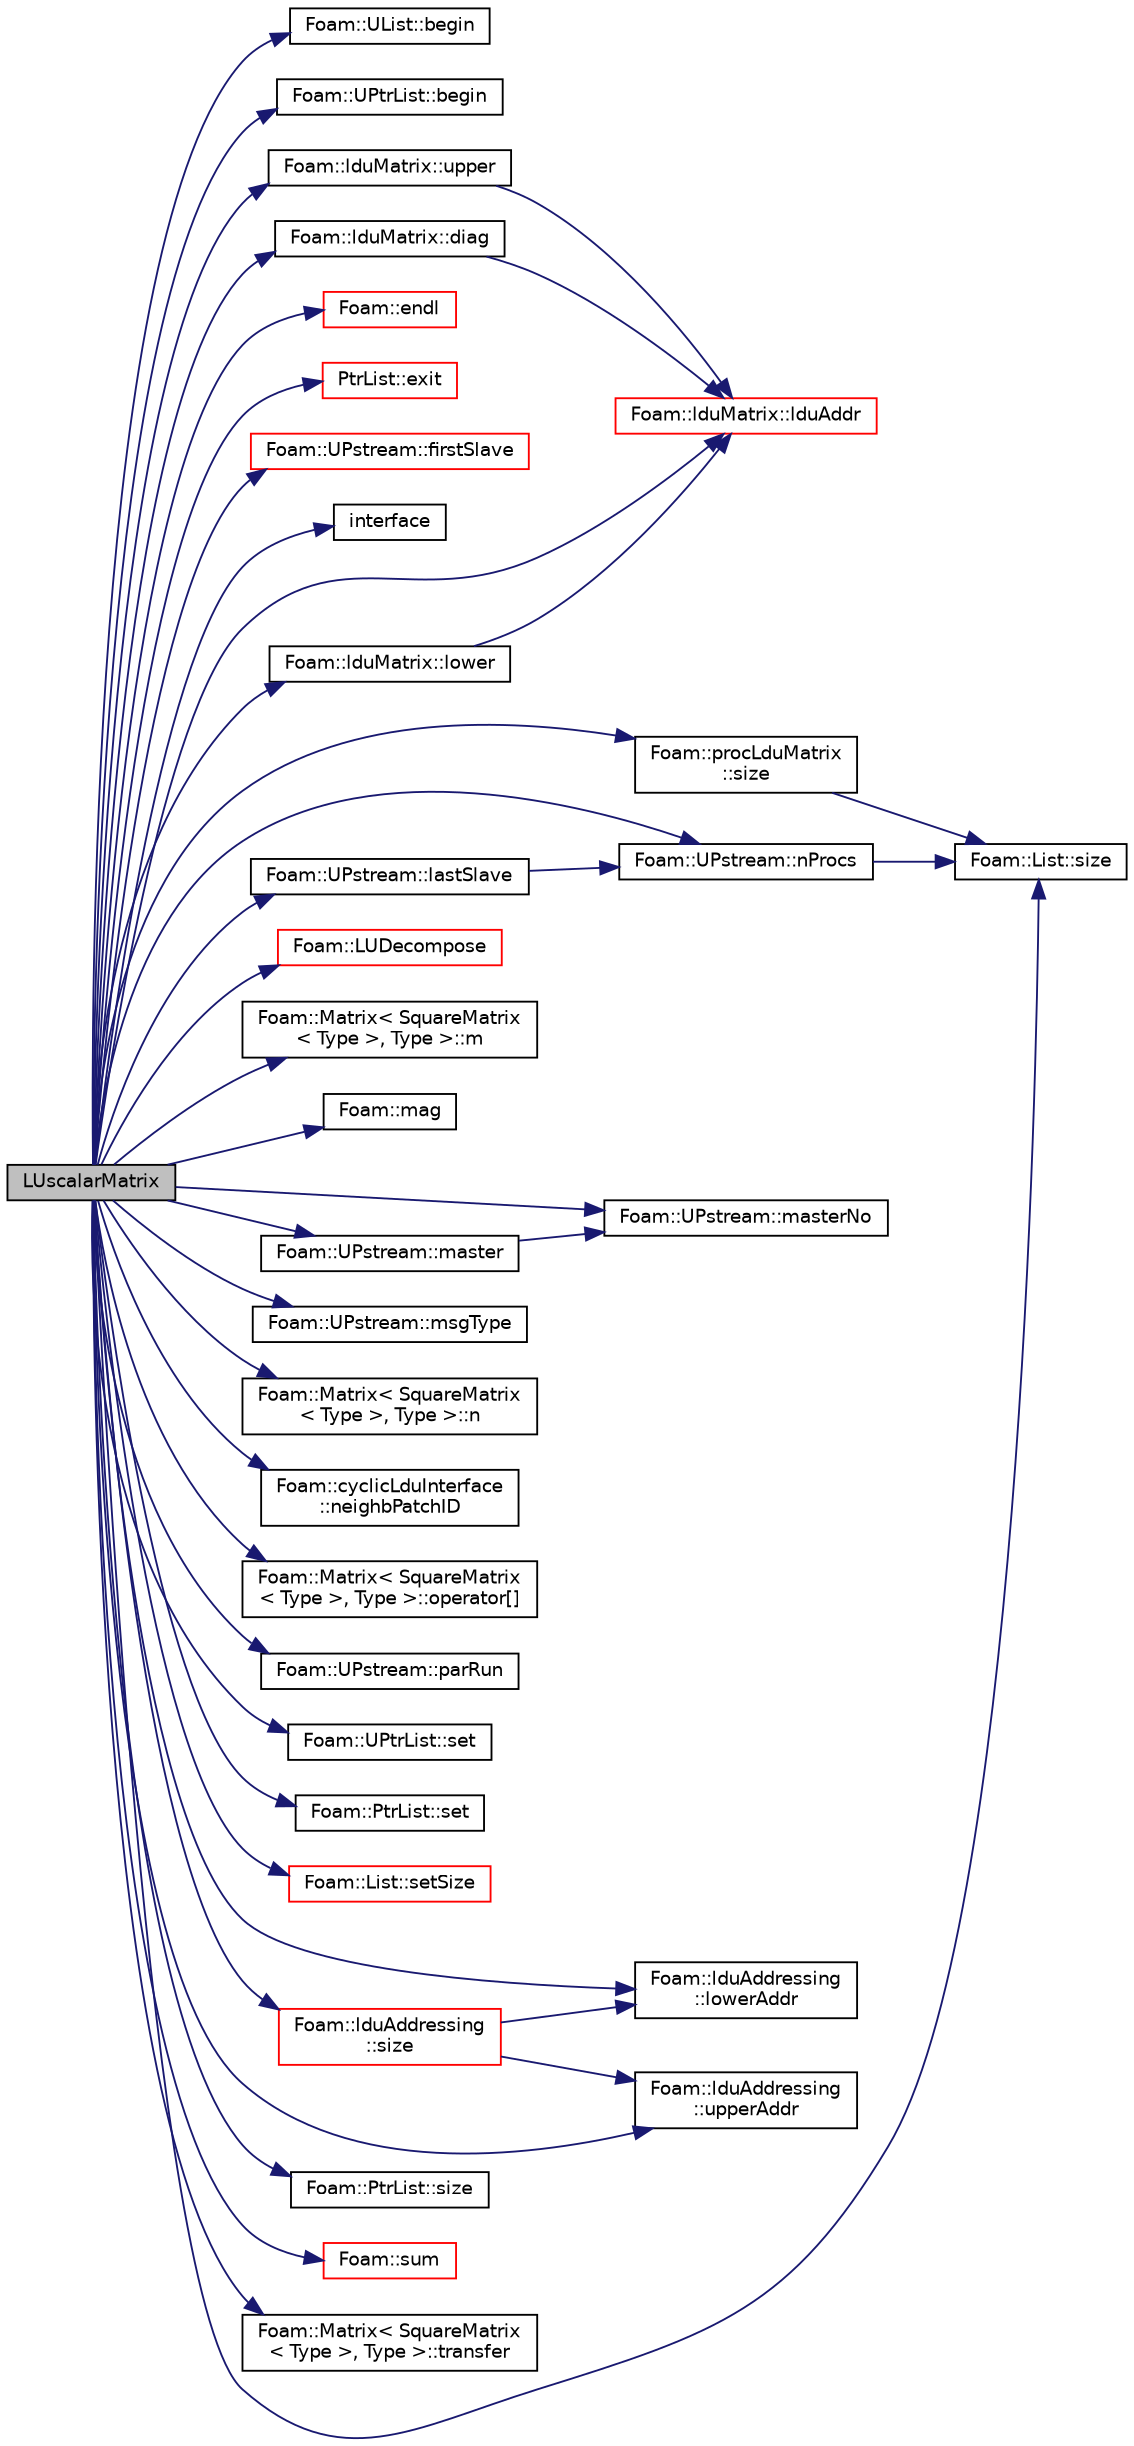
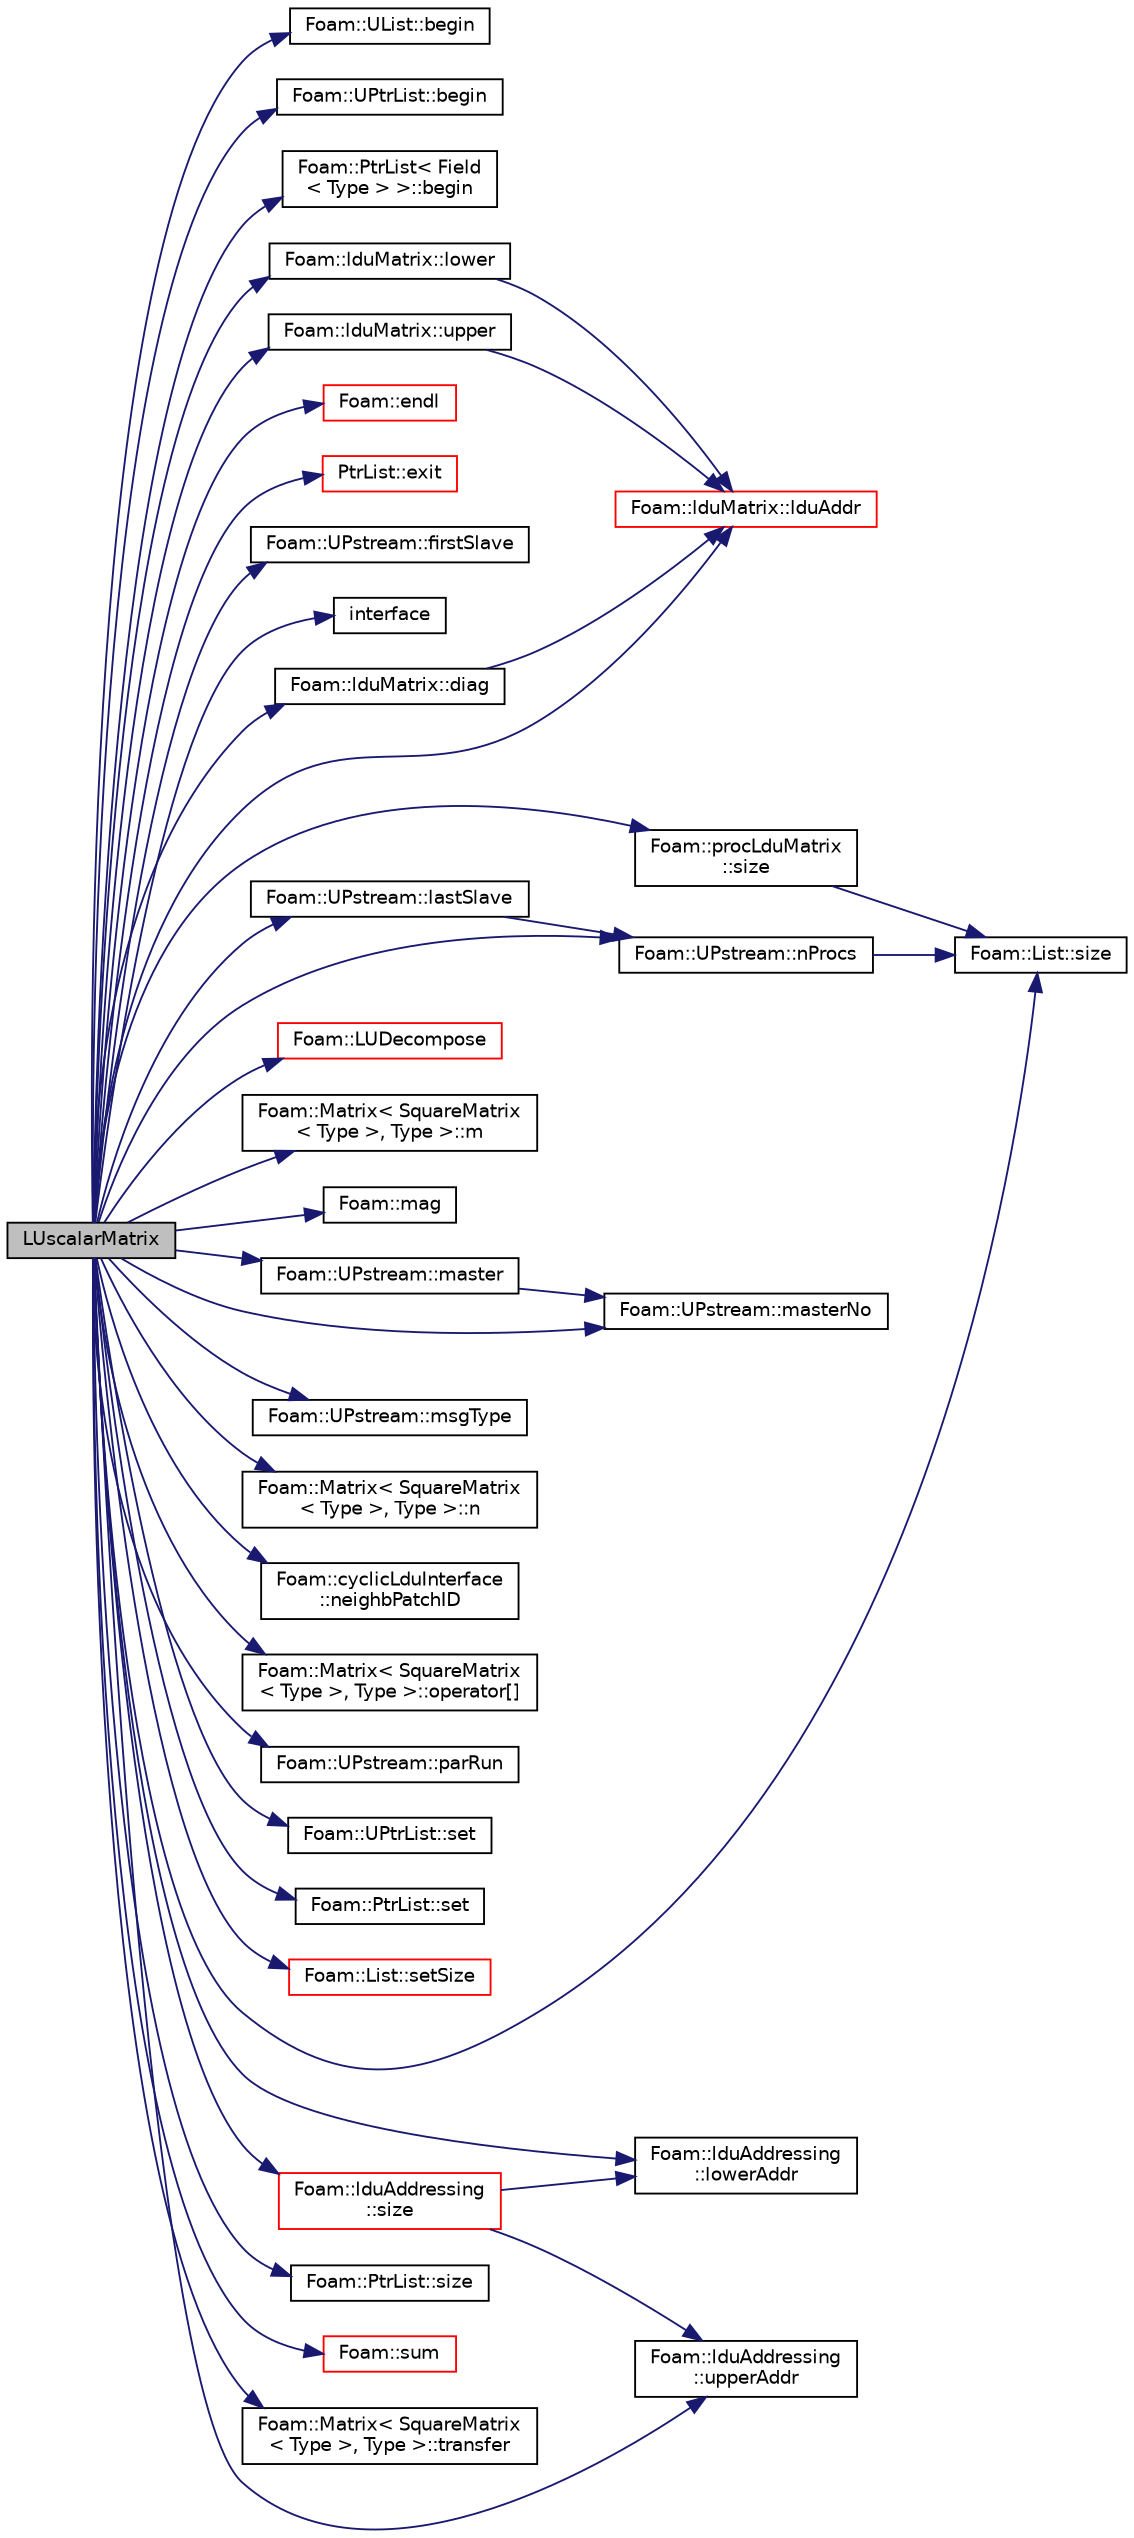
  digraph {
    rankdir=LR
    node [color=black fontname=Helvetica fontsize=10 shape=record]
    edge [color=midnightblue fontname=Helvetica fontsize=10 labelfontname=Helvetica labelfontsize=10 style=solid]
    n1 [fillcolor=grey75 fontcolor=black height=0.2 label=LUscalarMatrix style=filled width=0.4]
    n2 [height=0.2 label="Foam::UList::begin" width=0.4]
    n3 [height=0.2 label="Foam::UPtrList::begin" width=0.4]
+   n4 [height=0.2 label="Foam::PtrList\< Field\l\< Type \> \>::begin" width=0.4]
    n5 [height=0.2 label="Foam::lduMatrix::diag" width=0.4]
    n6 [color=red height=0.2 label="Foam::lduMatrix::lduAddr" width=0.4]
    n7 [color=red height=0.2 label="Foam::endl" width=0.4]
    n8 [color=red height=0.2 label="PtrList::exit" width=0.4]
-   n9 [color=red height=0.2 label="Foam::UPstream::firstSlave" width=0.4]
+   n9 [height=0.2 label="Foam::UPstream::firstSlave" width=0.4]
    n10 [height=0.2 label=interface width=0.4]
    n11 [height=0.2 label="Foam::UPstream::lastSlave" width=0.4]
    n12 [height=0.2 label="Foam::UPstream::nProcs" width=0.4]
    n13 [height=0.2 label="Foam::List::size" width=0.4]
    n14 [height=0.2 label="Foam::lduMatrix::lower" width=0.4]
    n15 [height=0.2 label="Foam::lduAddressing\l::lowerAddr" width=0.4]
    n16 [color=red height=0.2 label="Foam::LUDecompose" width=0.4]
    n17 [height=0.2 label="Foam::Matrix\< SquareMatrix\l\< Type \>, Type \>::m" width=0.4]
    n18 [height=0.2 label="Foam::mag" width=0.4]
    n19 [height=0.2 label="Foam::UPstream::master" width=0.4]
    n20 [height=0.2 label="Foam::UPstream::masterNo" width=0.4]
    n21 [height=0.2 label="Foam::UPstream::msgType" width=0.4]
    n22 [height=0.2 label="Foam::Matrix\< SquareMatrix\l\< Type \>, Type \>::n" width=0.4]
    n23 [height=0.2 label="Foam::cyclicLduInterface\l::neighbPatchID" width=0.4]
    n24 [height=0.2 label="Foam::Matrix\< SquareMatrix\l\< Type \>, Type \>::operator[]" width=0.4]
    n25 [height=0.2 label="Foam::UPstream::parRun" width=0.4]
    n26 [height=0.2 label="Foam::UPtrList::set" width=0.4]
    n27 [height=0.2 label="Foam::PtrList::set" width=0.4]
    n28 [color=red height=0.2 label="Foam::List::setSize" width=0.4]
    n29 [height=0.2 label="Foam::procLduMatrix\l::size" width=0.4]
    n30 [color=red height=0.2 label="Foam::lduAddressing\l::size" width=0.4]
    n31 [height=0.2 label="Foam::lduAddressing\l::upperAddr" width=0.4]
    n32 [height=0.2 label="Foam::PtrList::size" width=0.4]
    n33 [color=red height=0.2 label="Foam::sum" width=0.4]
    n34 [height=0.2 label="Foam::Matrix\< SquareMatrix\l\< Type \>, Type \>::transfer" width=0.4]
    n35 [height=0.2 label="Foam::lduMatrix::upper" width=0.4]
    n1 -> n2
    n1 -> n3
+   n1 -> n4
    n1 -> n5
    n1 -> n6
    n1 -> n7
    n1 -> n8
    n1 -> n9
    n1 -> n10
    n1 -> n11
    n1 -> n12
    n1 -> n13
    n1 -> n14
    n1 -> n15
    n1 -> n16
    n1 -> n17
    n1 -> n18
    n1 -> n19
    n1 -> n20
    n1 -> n21
    n1 -> n22
    n1 -> n23
    n1 -> n24
    n1 -> n25
    n1 -> n26
    n1 -> n27
    n1 -> n28
    n1 -> n29
    n1 -> n30
    n1 -> n31
    n1 -> n32
    n1 -> n33
    n1 -> n34
    n1 -> n35
    n5 -> n6
    n11 -> n12
    n12 -> n13
    n14 -> n6
    n19 -> n20
    n29 -> n13
    n30 -> n15
    n30 -> n31
    n35 -> n6
  }
